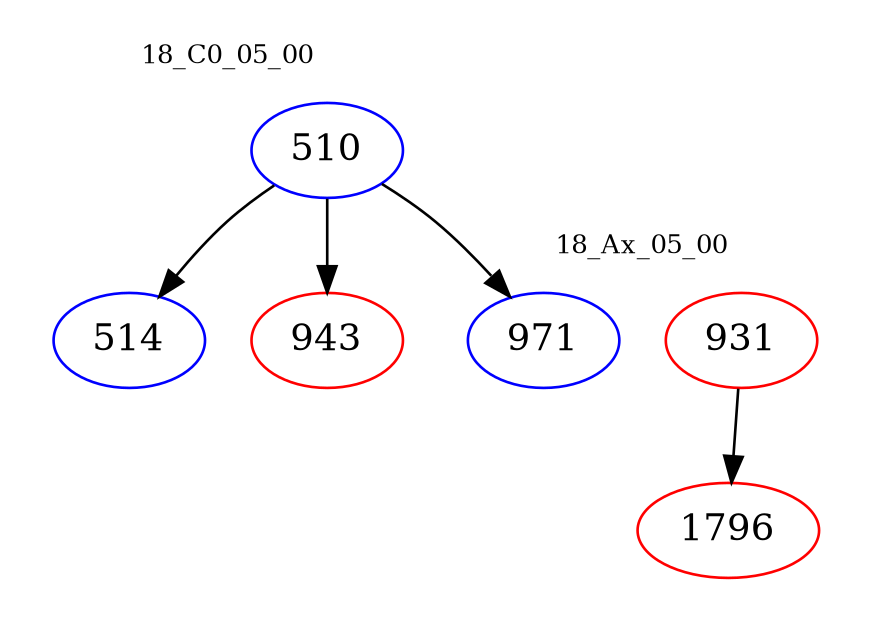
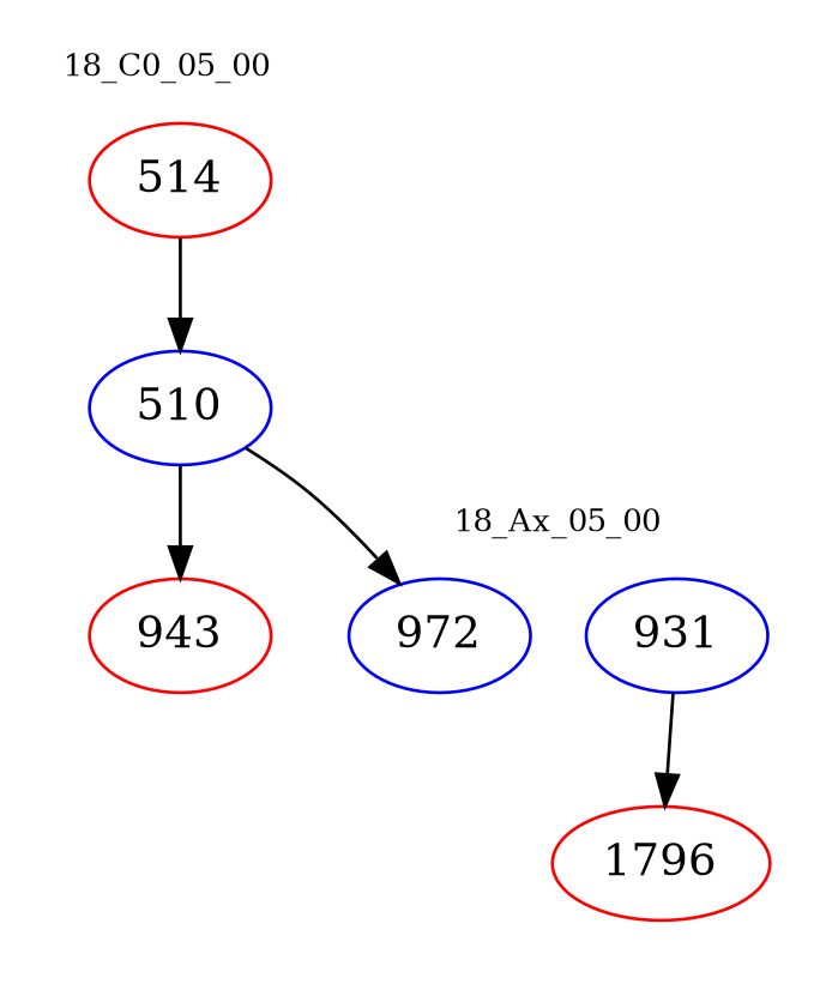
  digraph {
    node [color=blue]
    edge [color=black]
-   n1 [color=red label=931]
-   n2 [label=971]
+   n1 [label=931]
+   n2 [label=972]
    n3 [color=red label=1796]
    n4 [label=510]
-   n5 [label=514]
+   n5 [color=red label=514]
    n6 [color=red label=943]
    subgraph cluster_1 {
      color=white
      fontsize=10
      label="18_Ax_05_00"
      n1
      n2
      n3
    }
    subgraph cluster_2 {
      color=white
      fontsize=10
      label="18_C0_05_00"
      n4
      n5
      n6
    }
    n1 -> n3
    n4 -> n2
-   n4 -> n5
+   n5 -> n4
    n4 -> n6
  }
